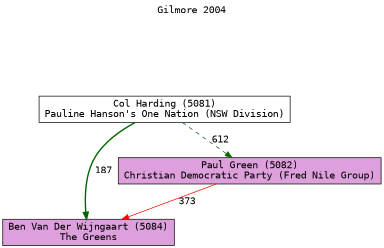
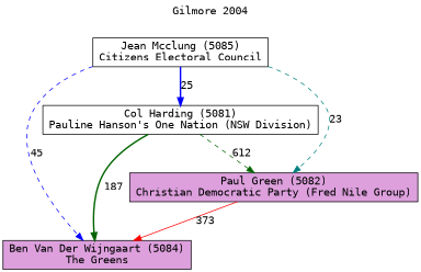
  digraph {
    label="Gilmore 2004"
    labelloc=t
    mclimit=10
    fontname="DejaVu Sans Mono"
    node [shape=box style=filled fillcolor=plum fontname="DejaVu Sans Mono"]
    edge [color=darkgreen style=dashed fontname="DejaVu Sans Mono"]
    n1 [label="Ben Van Der Wijngaart (5084)\nThe Greens"]
    n2 [label="Col Harding (5081)\nPauline Hanson's One Nation (NSW Division)" fillcolor=white]
    n3 [label="Paul Green (5082)\nChristian Democratic Party (Fred Nile Group)"]
+   n4 [label="Jean Mcclung (5085)\nCitizens Electoral Council" fillcolor=white]
    n2 -> n1 [label=187 style=bold]
    n2 -> n3 [label=612]
    n3 -> n1 [label=373 color=red style=solid]
+   n4 -> n1 [label=45 color=blue]
+   n4 -> n2 [label=25 color=blue style=bold]
+   n4 -> n3 [label=23 color=teal]
  }
